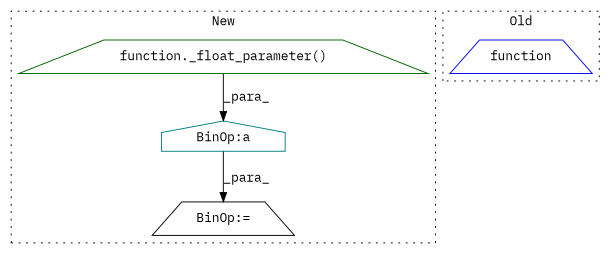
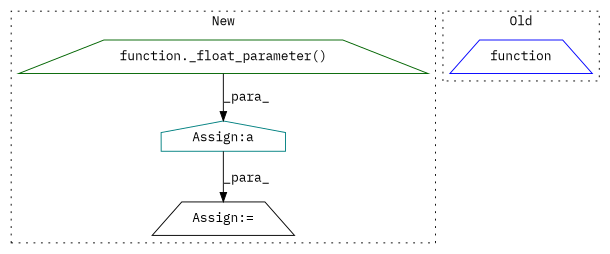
  digraph {
    fontname="IBM Plex Mono"
    node [fontname="IBM Plex Mono" l=3 shape=trapezium]
    edge [fontname="IBM Plex Mono" style=solid]
    n1 [a=75 color=darkgreen l="17,1" label="function._float_parameter()" s="340,365"]
-   n2 [a=82 color=teal label="BinOp:a" s=366 shape=house]
-   n3 [a=68 color=black label="BinOp:=" s=337]
+   n2 [a=82 color=teal label="Assign:a" s=366 shape=house]
+   n3 [a=68 color=black label="Assign:=" s=337]
    n4 [a=65 color=blue l=7 label=function s=269]
    subgraph cluster_1 {
      label=New
      style=dotted
      n1
      n2
      n3
    }
    subgraph cluster_2 {
      label=Old
      style=dotted
      n4
    }
    n1 -> n2 [label=_para_]
    n2 -> n3 [label=_para_]
  }
